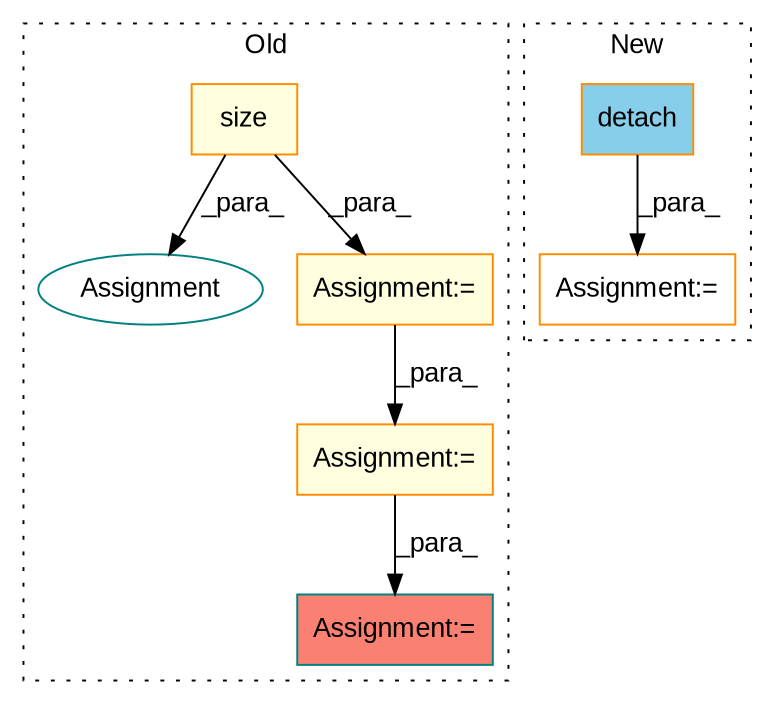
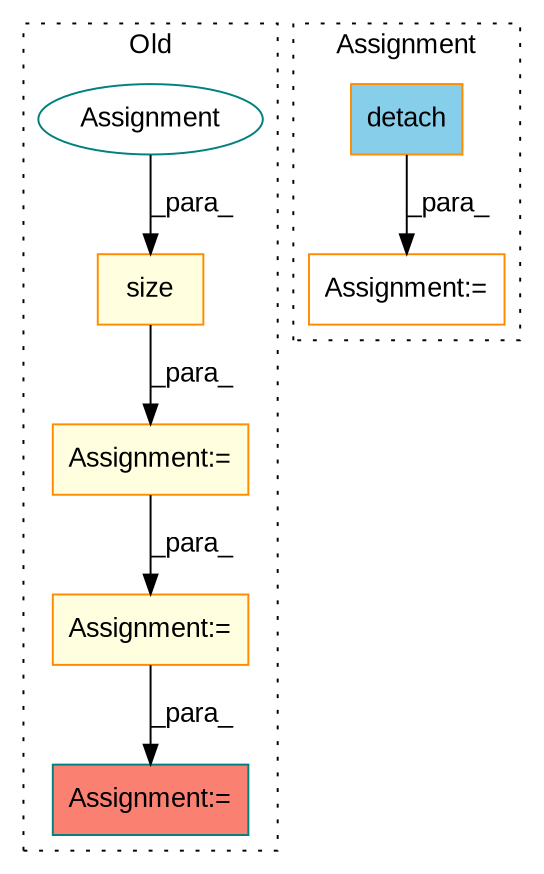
  digraph {
    fontname="Liberation Sans"
    node [a=7 color=darkorange fillcolor=lightyellow fontname="Liberation Sans" l=1 shape=box style=filled]
    edge [fontname="Liberation Sans"]
    n1 [a=32 l="5,1" label=size s="733,739"]
    n2 [color=teal fillcolor=salmon label="Assignment:=" s=1127]
    n3 [a=34 color=teal fillcolor=white label=Assignment s=738 shape=ellipse]
    n4 [label="Assignment:=" s=713]
    n5 [label="Assignment:=" s=1005]
    n6 [a=32 fillcolor=skyblue l=8 label=detach s=2019]
    n7 [fillcolor=white label="Assignment:=" s=2048]
    subgraph cluster_1 {
      label=Old
      style=dotted
      n1
      n2
      n3
      n4
      n5
    }
    subgraph cluster_2 {
-     label=New
+     label=Assignment
      style=dotted
      n6
      n7
    }
    n1 -> n4 [label=_para_]
-   n1 -> n3 [label=_para_]
+   n3 -> n1 [label=_para_]
    n4 -> n5 [label=_para_]
    n5 -> n2 [label=_para_]
    n6 -> n7 [label=_para_]
  }
